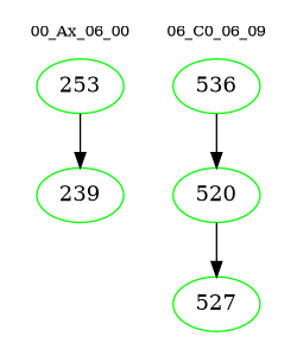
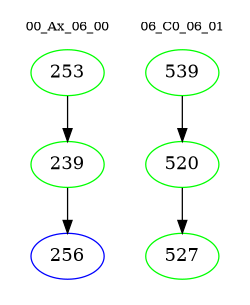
  digraph {
    node [color=green]
    edge [color=black]
    n1 [label=253]
    n2 [label=239]
-   n4 [label=536]
+   n3 [color=blue label=256]
+   n4 [label=539]
    n5 [label=520]
    n6 [label=527]
    subgraph cluster_1 {
      color=white
      fontsize=10
      label="00_Ax_06_00"
      n1
      n2
+     n3
    }
    subgraph cluster_2 {
      color=white
      fontsize=10
-     label="06_C0_06_09"
+     label="06_C0_06_01"
      n4
      n5
      n6
    }
    n1 -> n2
+   n2 -> n3
    n4 -> n5
    n5 -> n6
  }
